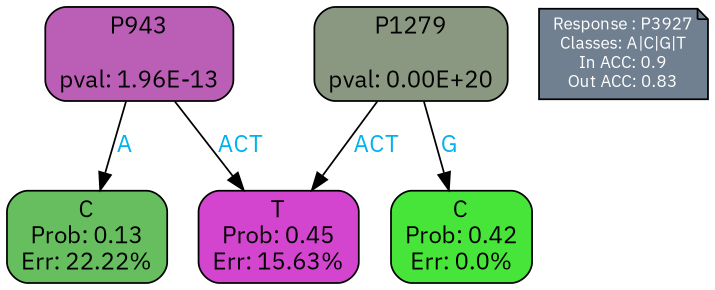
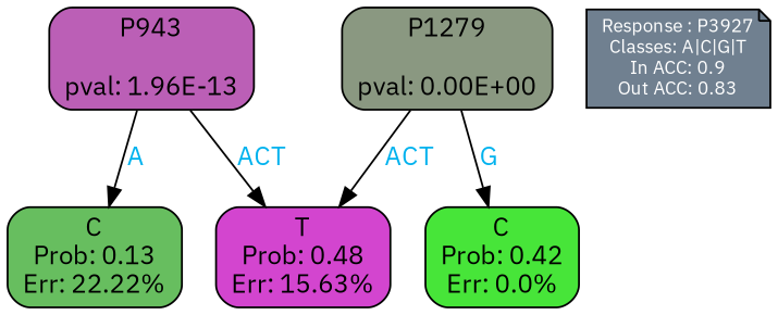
  digraph {
    fontname="IBM Plex Sans"
    ranksep=equally
    splines=polylines
    node [color=black fontname="IBM Plex Sans" shape=box style="filled, rounded"]
    edge [fontcolor=deepskyblue2 fontname="IBM Plex Sans"]
    n1 [fillcolor="#67be5f" label="C\nProb: 0.13\nErr: 22.22%"]
-   n2 [fillcolor="#d345cf" label="T\nProb: 0.45\nErr: 15.63%"]
+   n2 [fillcolor="#d345cf" label="T\nProb: 0.48\nErr: 15.63%"]
    n3 [fillcolor="#47e539" label="C\nProb: 0.42\nErr: 0.0%"]
    n4 [align=left fillcolor=slategray fontcolor=white fontsize=10 label="Response : P3927\nClasses: A|C|G|T\nIn ACC: 0.9\nOut ACC: 0.83\n" shape=note style=filled]
-   n5 [fillcolor="#8a9881" label="P1279\n\npval: 0.00E+20"]
+   n5 [fillcolor="#8a9881" label="P1279\n\npval: 0.00E+00"]
    n6 [fillcolor="#bb5fb6" label="P943\n\npval: 1.96E-13"]
    subgraph sub_1 {
      rank=same
      n1
      n2
      n3
    }
    subgraph sub_2 {
      rank=same
      n4
      n5
    }
    n5 -> n2 [label=ACT]
    n5 -> n3 [label=G]
    n6 -> n1 [label=A]
    n6 -> n2 [label=ACT]
  }
